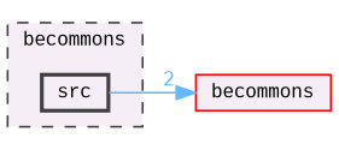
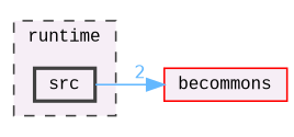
  digraph {
    compound=true
    rankdir=LR
    fontname="Liberation Mono"
    node [fillcolor="#f6eef6" fontname="Liberation Mono" fontsize=10 shape=box]
    n1 [color=grey25 height=0.2 label=src style="filled,bold" width=0.4]
    n2 [color=red height=0.2 label=becommons style=filled width=0.4]
    subgraph cluster_1 {
      bgcolor="#f6eef6"
      fontsize=10
-     label=becommons
+     label=runtime
      pencolor=grey25
      style="filled,dashed"
      n1
    }
    n1 -> n2 [color=steelblue1 fontcolor=steelblue1 fontname="Liberation Mono" fontsize=10 headlabel=2 labeldistance=1.5 labelfontname=Helvetica labelfontsize=10]
  }
